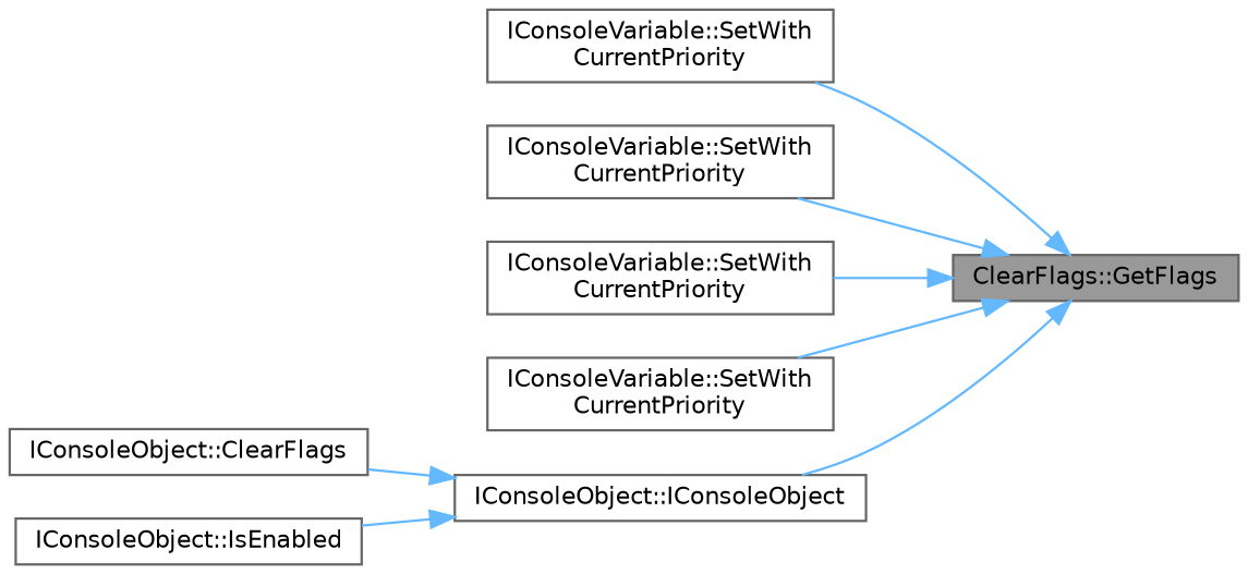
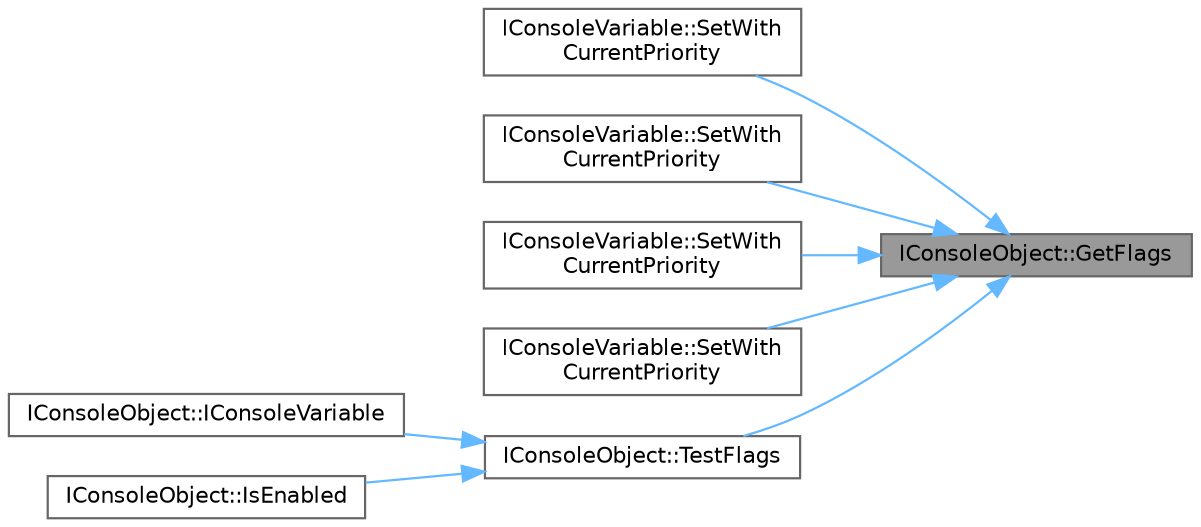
  digraph {
    rankdir=RL
    node [color=grey40 fillcolor=white fontname=Helvetica fontsize=10 shape=box style=filled]
    edge [color=steelblue1 dir=back fontname=Helvetica fontsize=10 labelfontname=Helvetica labelfontsize=10 style=solid]
-   n1 [color=gray40 fillcolor=grey60 fontcolor=black height=0.2 label="ClearFlags::GetFlags" width=0.4]
+   n1 [color=gray40 fillcolor=grey60 fontcolor=black height=0.2 label="IConsoleObject::GetFlags" width=0.4]
    n2 [height=0.2 label="IConsoleVariable::SetWith\lCurrentPriority" width=0.4]
    n3 [height=0.2 label="IConsoleVariable::SetWith\lCurrentPriority" width=0.4]
    n4 [height=0.2 label="IConsoleVariable::SetWith\lCurrentPriority" width=0.4]
    n5 [height=0.2 label="IConsoleVariable::SetWith\lCurrentPriority" width=0.4]
-   n6 [height=0.2 label="IConsoleObject::IConsoleObject" width=0.4]
-   n7 [height=0.2 label="IConsoleObject::ClearFlags" width=0.4]
+   n6 [height=0.2 label="IConsoleObject::TestFlags" width=0.4]
+   n7 [height=0.2 label="IConsoleObject::IConsoleVariable" width=0.4]
    n8 [height=0.2 label="IConsoleObject::IsEnabled" width=0.4]
    n1 -> n2
    n1 -> n3
    n1 -> n4
    n1 -> n5
    n1 -> n6
    n6 -> n7
    n6 -> n8
  }
